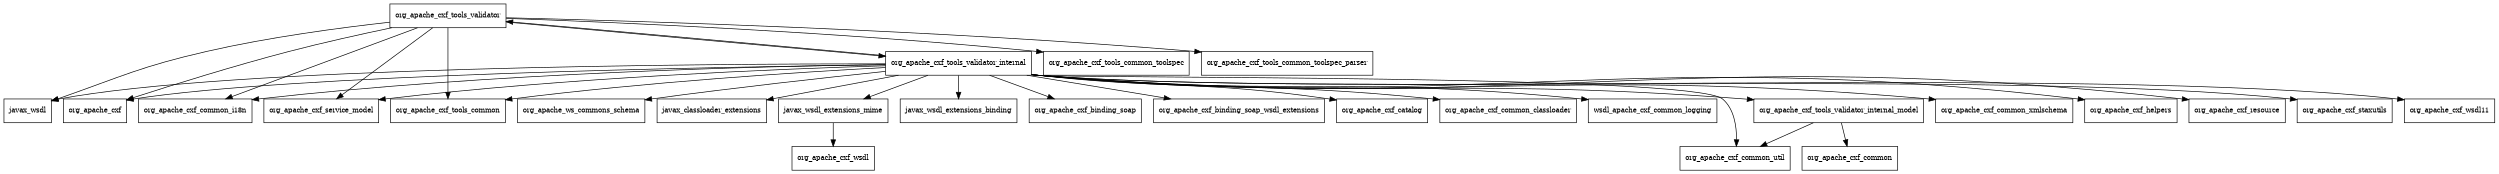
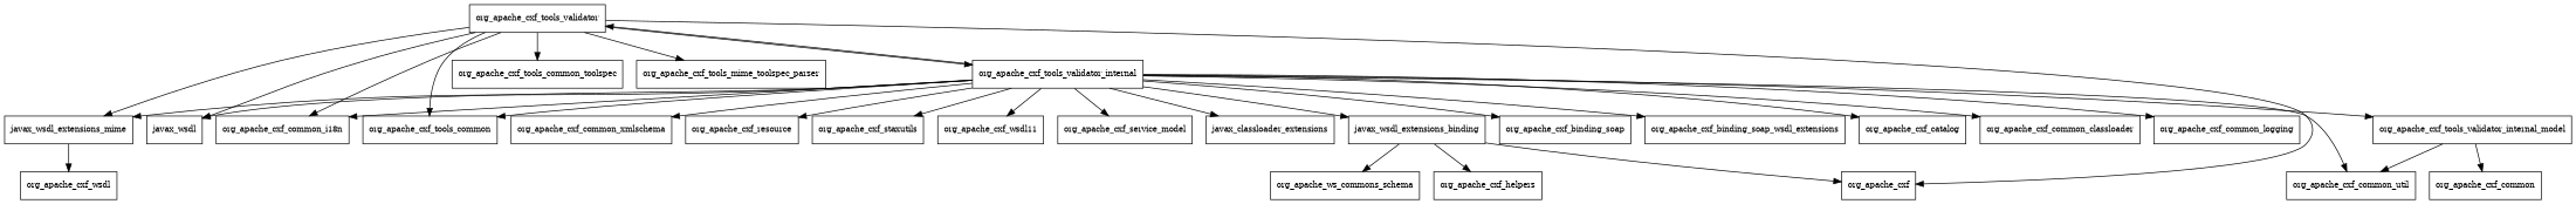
  digraph {
    node [fontsize=10.0 shape=box]
    org_apache_cxf_tools_validator
    javax_wsdl
    org_apache_cxf
    org_apache_cxf_common_i18n
    org_apache_cxf_service_model
    org_apache_cxf_tools_common
    org_apache_cxf_tools_common_toolspec
-   org_apache_cxf_tools_common_toolspec_parser
+   org_apache_cxf_tools_common_toolspec_parser [label=org_apache_cxf_tools_mime_toolspec_parser]
    org_apache_cxf_tools_validator_internal
    n10 [label=javax_classloader_extensions]
    javax_wsdl_extensions_mime
    n12 [label=javax_wsdl_extensions_binding]
    org_apache_cxf_binding_soap
    org_apache_cxf_binding_soap_wsdl_extensions
    org_apache_cxf_catalog
    org_apache_cxf_common_classloader
-   org_apache_cxf_common_logging [label=wsdl_apache_cxf_common_logging]
+   org_apache_cxf_common_logging
    org_apache_cxf_common_util
    org_apache_cxf_common_xmlschema
    org_apache_cxf_helpers
    org_apache_cxf_resource
    org_apache_cxf_staxutils
    org_apache_cxf_tools_validator_internal_model
    org_apache_cxf_wsdl11
    org_apache_ws_commons_schema
    org_apache_cxf_wsdl
    org_apache_cxf_common
    org_apache_cxf_tools_validator -> javax_wsdl
    org_apache_cxf_tools_validator -> org_apache_cxf
    org_apache_cxf_tools_validator -> org_apache_cxf_common_i18n
-   org_apache_cxf_tools_validator -> org_apache_cxf_service_model
+   org_apache_cxf_tools_validator -> javax_wsdl_extensions_mime
    org_apache_cxf_tools_validator -> org_apache_cxf_tools_common
    org_apache_cxf_tools_validator -> org_apache_cxf_tools_common_toolspec
    org_apache_cxf_tools_validator -> org_apache_cxf_tools_common_toolspec_parser
    org_apache_cxf_tools_validator -> org_apache_cxf_tools_validator_internal
    org_apache_cxf_tools_validator_internal -> org_apache_cxf_tools_validator
    org_apache_cxf_tools_validator_internal -> javax_wsdl
-   org_apache_cxf_tools_validator_internal -> org_apache_cxf
+   n12 -> org_apache_cxf
    org_apache_cxf_tools_validator_internal -> org_apache_cxf_common_i18n
    org_apache_cxf_tools_validator_internal -> org_apache_cxf_service_model
    org_apache_cxf_tools_validator_internal -> org_apache_cxf_tools_common
    org_apache_cxf_tools_validator_internal -> n10
    org_apache_cxf_tools_validator_internal -> javax_wsdl_extensions_mime
    org_apache_cxf_tools_validator_internal -> n12
    org_apache_cxf_tools_validator_internal -> org_apache_cxf_binding_soap
    org_apache_cxf_tools_validator_internal -> org_apache_cxf_binding_soap_wsdl_extensions
    org_apache_cxf_tools_validator_internal -> org_apache_cxf_catalog
    org_apache_cxf_tools_validator_internal -> org_apache_cxf_common_classloader
    org_apache_cxf_tools_validator_internal -> org_apache_cxf_common_logging
    org_apache_cxf_tools_validator_internal -> org_apache_cxf_common_util
    org_apache_cxf_tools_validator_internal -> org_apache_cxf_common_xmlschema
-   org_apache_cxf_tools_validator_internal -> org_apache_cxf_helpers
+   n12 -> org_apache_cxf_helpers
    org_apache_cxf_tools_validator_internal -> org_apache_cxf_resource
    org_apache_cxf_tools_validator_internal -> org_apache_cxf_staxutils
    org_apache_cxf_tools_validator_internal -> org_apache_cxf_tools_validator_internal_model
    org_apache_cxf_tools_validator_internal -> org_apache_cxf_wsdl11
-   org_apache_cxf_tools_validator_internal -> org_apache_ws_commons_schema
+   n12 -> org_apache_ws_commons_schema
    javax_wsdl_extensions_mime -> org_apache_cxf_wsdl
    org_apache_cxf_tools_validator_internal_model -> org_apache_cxf_common_util
    org_apache_cxf_tools_validator_internal_model -> org_apache_cxf_common
  }
